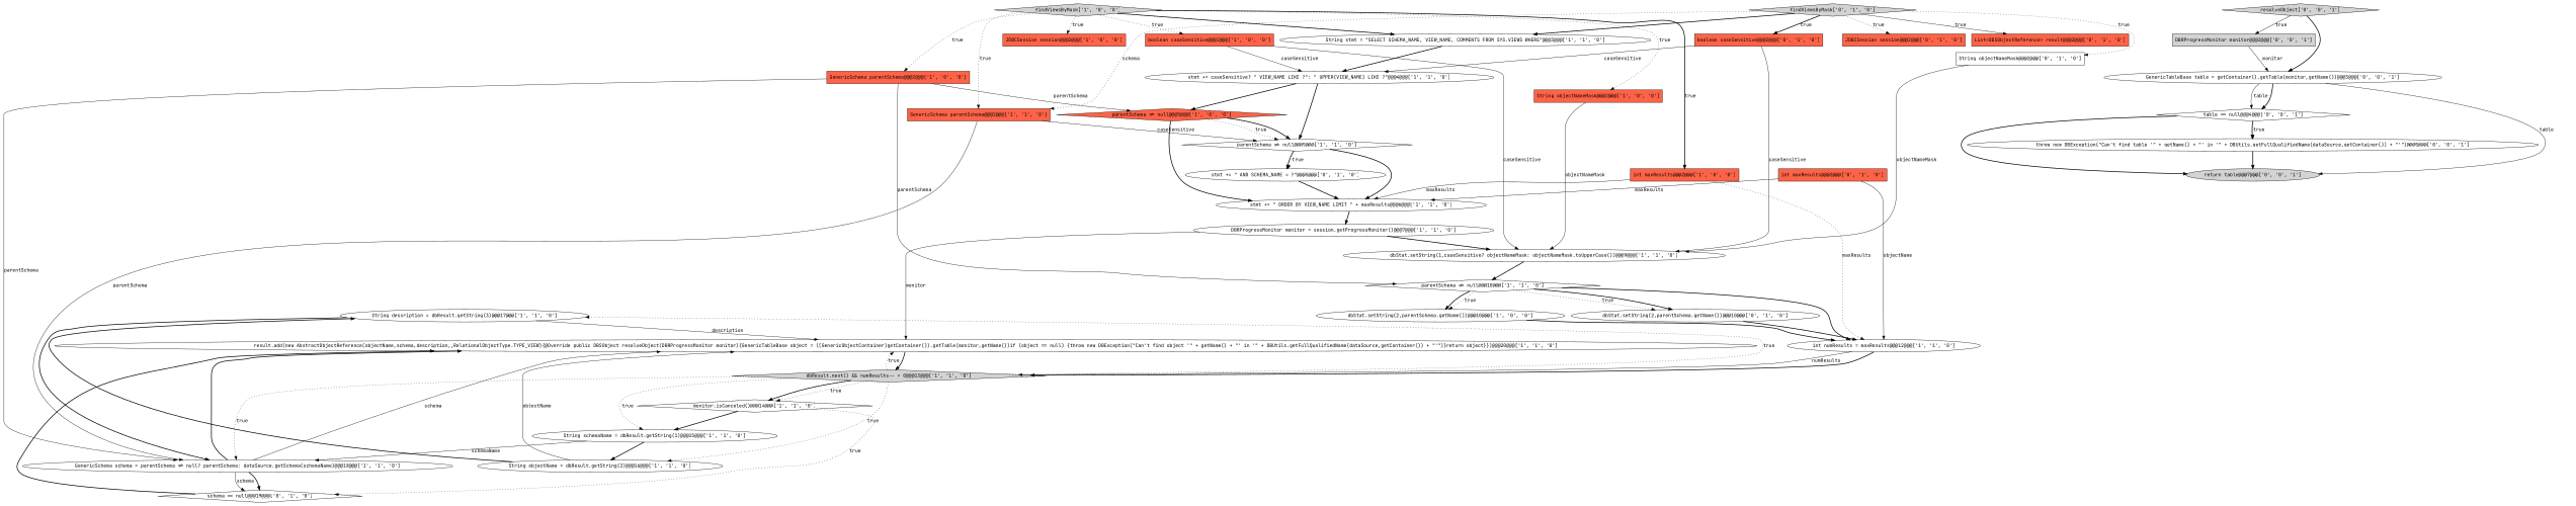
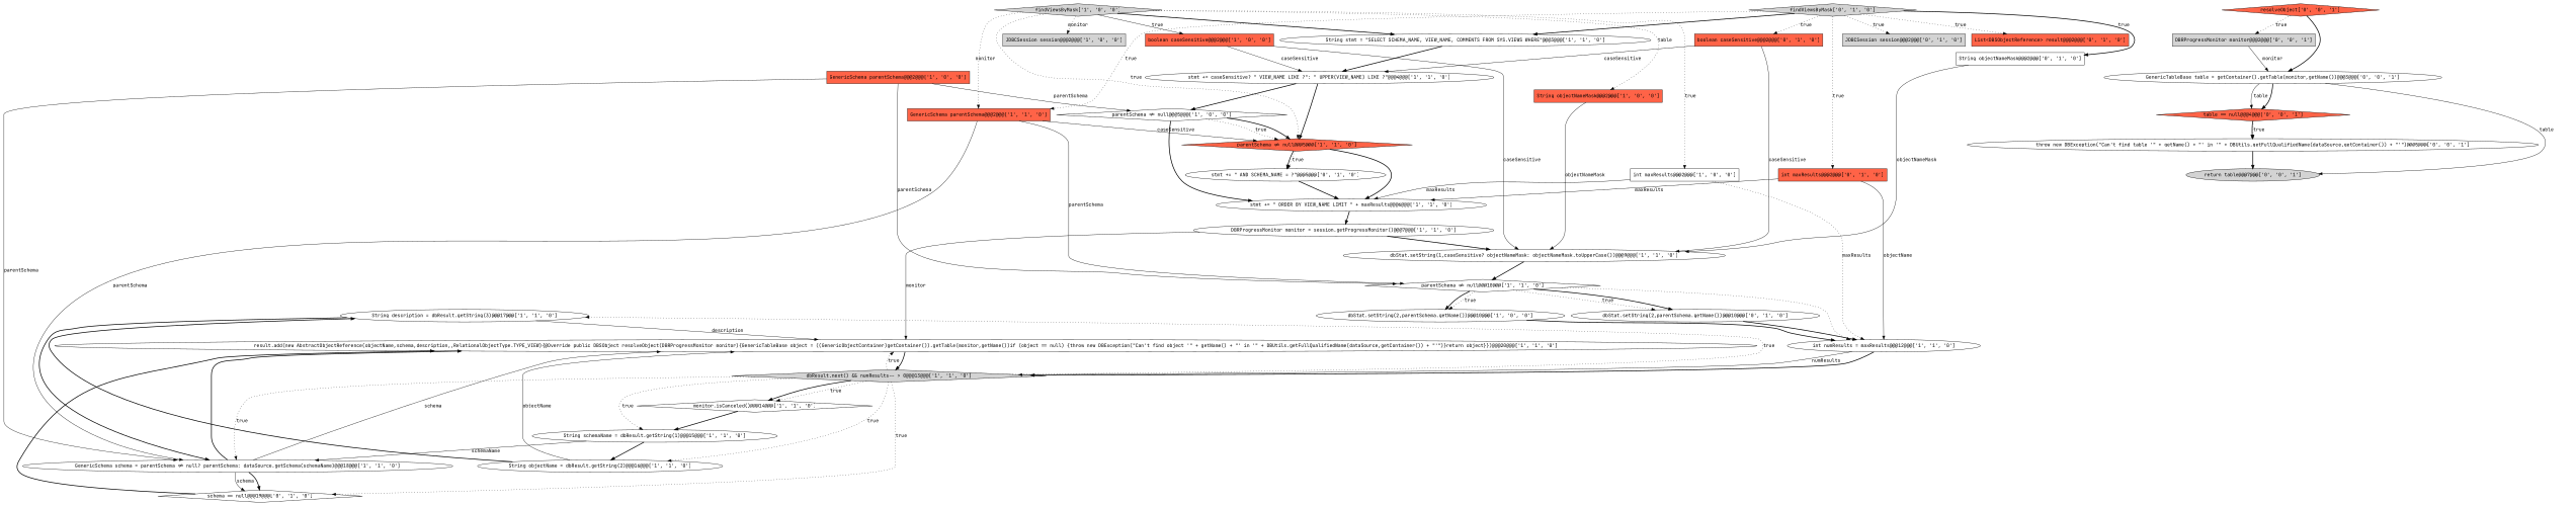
  digraph {
    fontname="JetBrains Mono"
    node [fillcolor=white fontname="JetBrains Mono" shape=ellipse style=filled]
    edge [fontname="JetBrains Mono" style=bold]
    n1 [label="String description = dbResult.getString(3)@@@17@@@['1', '1', '0']"]
    n2 [label="result.add(new AbstractObjectReference(objectName,schema,description,,RelationalObjectType.TYPE_VIEW){@Override public DBSObject resolveObject(DBRProgressMonitor monitor){GenericTableBase object = ((GenericObjectContainer)getContainer()).getTable(monitor,getName())if (object == null) {throw new DBException(\"Can't find object '\" + getName() + \"' in '\" + DBUtils.getFullQualifiedName(dataSource,getContainer()) + \"'\")}return object}})@@@20@@@['1', '1', '0']"]
    n3 [label="GenericSchema schema = parentSchema != null? parentSchema: dataSource.getSchema(schemaName)@@@18@@@['1', '1', '0']"]
    n4 [fillcolor=lightgray label="dbResult.next() && numResults-- > 0@@@13@@@['1', '1', '0']" shape=diamond]
    n5 [label="schema == null@@@19@@@['0', '1', '0']" shape=diamond]
    n6 [fillcolor=tomato label="int maxResults@@@2@@@['0', '1', '0']" shape=box]
    n7 [label="int numResults = maxResults@@@12@@@['1', '1', '0']"]
    n8 [label="stmt += \" ORDER BY VIEW_NAME LIMIT \" + maxResults@@@6@@@['1', '1', '0']"]
    n9 [label="DBRProgressMonitor monitor = session.getProgressMonitor()@@@7@@@['1', '1', '0']"]
    n10 [fillcolor=lightgray label="findViewsByMask['1', '0', '0']" shape=diamond]
    n11 [label="String stmt = \"SELECT SCHEMA_NAME, VIEW_NAME, COMMENTS FROM SYS.VIEWS WHERE\"@@@3@@@['1', '1', '0']"]
    n12 [fillcolor=tomato label="boolean caseSensitive@@@2@@@['1', '0', '0']" shape=box]
-   n13 [fillcolor=tomato label="int maxResults@@@2@@@['1', '0', '0']" shape=box]
-   n14 [fillcolor=tomato label="JDBCSession session@@@2@@@['1', '0', '0']" shape=box]
+   n13 [label="int maxResults@@@2@@@['1', '0', '0']" shape=box]
+   n14 [fillcolor=lightgray label="JDBCSession session@@@2@@@['1', '0', '0']" shape=box]
    n15 [fillcolor=tomato label="GenericSchema parentSchema@@@2@@@['1', '1', '0']" shape=box]
    n16 [fillcolor=tomato label="String objectNameMask@@@2@@@['1', '0', '0']" shape=box]
    n17 [fillcolor=tomato label="GenericSchema parentSchema@@@2@@@['1', '0', '0']" shape=box]
    n18 [label="stmt += caseSensitive? \" VIEW_NAME LIKE ?\": \" UPPER(VIEW_NAME) LIKE ?\"@@@4@@@['1', '1', '0']"]
    n19 [label="dbStat.setString(1,caseSensitive? objectNameMask: objectNameMask.toUpperCase())@@@9@@@['1', '1', '0']"]
    n20 [label="parentSchema != null@@@10@@@['1', '1', '0']" shape=diamond]
-   n21 [label="parentSchema != null@@@5@@@['1', '1', '0']" shape=diamond]
-   n22 [fillcolor=tomato label="parentSchema != null@@@5@@@['1', '0', '0']" shape=diamond]
+   n21 [fillcolor=tomato label="parentSchema != null@@@5@@@['1', '1', '0']" shape=diamond]
+   n22 [label="parentSchema != null@@@5@@@['1', '0', '0']" shape=diamond]
    n23 [label="String objectName = dbResult.getString(2)@@@16@@@['1', '1', '0']"]
    n24 [label="String schemaName = dbResult.getString(1)@@@15@@@['1', '1', '0']"]
    n25 [label="monitor.isCanceled()@@@14@@@['1', '1', '0']" shape=diamond]
    n26 [fillcolor=lightgray label="DBRProgressMonitor monitor@@@2@@@['0', '0', '1']" shape=box]
    n27 [label="GenericTableBase table = getContainer().getTable(monitor,getName())@@@3@@@['0', '0', '1']"]
-   n28 [label="table == null@@@4@@@['0', '0', '1']" shape=diamond]
+   n28 [fillcolor=tomato label="table == null@@@4@@@['0', '0', '1']" shape=diamond]
    n29 [fillcolor=lightgray label="return table@@@7@@@['0', '0', '1']"]
    n30 [label="dbStat.setString(2,parentSchema.getName())@@@10@@@['0', '1', '0']"]
    n31 [fillcolor=lightgray label="findViewsByMask['0', '1', '0']" shape=diamond]
    n32 [fillcolor=tomato label="boolean caseSensitive@@@2@@@['0', '1', '0']" shape=box]
-   n33 [fillcolor=tomato label="JDBCSession session@@@2@@@['0', '1', '0']" shape=box]
+   n33 [fillcolor=lightgray label="JDBCSession session@@@2@@@['0', '1', '0']" shape=box]
    n34 [fillcolor=tomato label="List<DBSObjectReference> result@@@2@@@['0', '1', '0']" shape=box]
    n35 [label="String objectNameMask@@@2@@@['0', '1', '0']" shape=box]
    n36 [label="stmt += \" AND SCHEMA_NAME = ?\"@@@5@@@['0', '1', '0']"]
    n37 [label="throw new DBException(\"Can't find table '\" + getName() + \"' in '\" + DBUtils.getFullQualifiedName(dataSource,getContainer()) + \"'\")@@@5@@@['0', '0', '1']"]
-   n38 [fillcolor=lightgray label="resolveObject['0', '0', '1']" shape=diamond]
+   n38 [fillcolor=tomato label="resolveObject['0', '0', '1']" shape=diamond]
    n39 [label="dbStat.setString(2,parentSchema.getName())@@@10@@@['1', '0', '0']"]
    n1 -> n2 [label=description style=solid]
    n1 -> n3
    n2 -> n4
    n3 -> n2
    n3 -> n2 [label=schema style=solid]
    n3 -> n5
    n3 -> n5 [label=schema style=solid]
    n4 -> n1 [label=true style=dotted]
    n4 -> n2 [label=true style=dotted]
    n4 -> n3 [label=true style=dotted]
-   n25 -> n5 [label=true style=dotted]
+   n4 -> n5 [label=true style=dotted]
    n4 -> n23 [label=true style=dotted]
    n4 -> n24 [label=true style=dotted]
    n4 -> n25
    n4 -> n25 [label=true style=dotted]
    n5 -> n2
    n6 -> n7 [label=objectName style=solid]
    n6 -> n8 [label=maxResults style=solid]
    n7 -> n4
    n7 -> n4 [label=numResults style=solid]
    n8 -> n9
    n9 -> n2 [label=monitor style=solid]
    n9 -> n19
    n10 -> n11
-   n10 -> n12 [label=true style=dotted]
-   n10 -> n13 [label=true]
-   n10 -> n14 [label=true style=dotted]
-   n10 -> n15 [label=true style=dotted]
-   n10 -> n16 [label=true style=dotted]
-   n10 -> n17 [label=true style=dotted]
+   n10 -> n12 [label=true style=solid]
+   n10 -> n13 [label=true style=dotted]
+   n10 -> n14 [label=monitor style=dotted]
+   n10 -> n15 [label=monitor style=dotted]
+   n10 -> n16 [label=table style=dotted]
+   n10 -> n21 [label=true style=dotted]
    n11 -> n18
    n12 -> n18 [label=caseSensitive style=solid]
    n12 -> n19 [label=caseSensitive style=solid]
    n13 -> n7 [label=maxResults style=dotted]
    n13 -> n8 [label=maxResults style=solid]
    n15 -> n3 [label=parentSchema style=solid]
+   n15 -> n20 [label=parentSchema style=solid]
    n15 -> n21 [label=caseSensitive style=solid]
    n16 -> n19 [label=objectNameMask style=solid]
    n17 -> n3 [label=parentSchema style=solid]
    n17 -> n20 [label=parentSchema style=solid]
    n17 -> n22 [label=parentSchema style=solid]
    n18 -> n21
    n18 -> n22
    n19 -> n20
-   n20 -> n7
+   n20 -> n7 [style=dotted]
    n20 -> n30 [label=true style=dotted]
    n20 -> n30
    n20 -> n39 [label=true style=dotted]
    n20 -> n39
    n21 -> n8
    n21 -> n36 [label=true style=dotted]
    n21 -> n36
    n22 -> n8
    n22 -> n21
    n22 -> n21 [label=true style=dotted]
    n23 -> n1
    n23 -> n2 [label=objectName style=solid]
    n24 -> n3 [label=schemaName style=solid]
    n24 -> n23
    n25 -> n24
    n26 -> n27 [label=monitor style=solid]
    n27 -> n28 [label=table style=solid]
    n27 -> n28
    n27 -> n29 [label=table style=solid]
-   n28 -> n29
    n28 -> n37
    n28 -> n37 [label=true style=dotted]
    n30 -> n7
+   n31 -> n6 [label=true style=dotted]
    n31 -> n11
-   n31 -> n15 [label=schema style=dotted]
-   n31 -> n32 [label=true]
+   n31 -> n15 [label=true style=dotted]
+   n31 -> n32 [label=true style=dotted]
    n31 -> n33 [label=true style=dotted]
-   n31 -> n34 [label=true style=solid]
-   n31 -> n35 [label=true style=dotted]
+   n31 -> n34 [label=true style=dotted]
+   n31 -> n35 [label=true]
    n32 -> n18 [label=caseSensitive style=solid]
    n32 -> n19 [label=caseSensitive style=solid]
    n35 -> n19 [label=objectNameMask style=solid]
    n36 -> n8
    n37 -> n29
-   n38 -> n26 [label=true style=solid]
+   n38 -> n26 [label=true style=dotted]
    n38 -> n27
    n39 -> n7
  }
